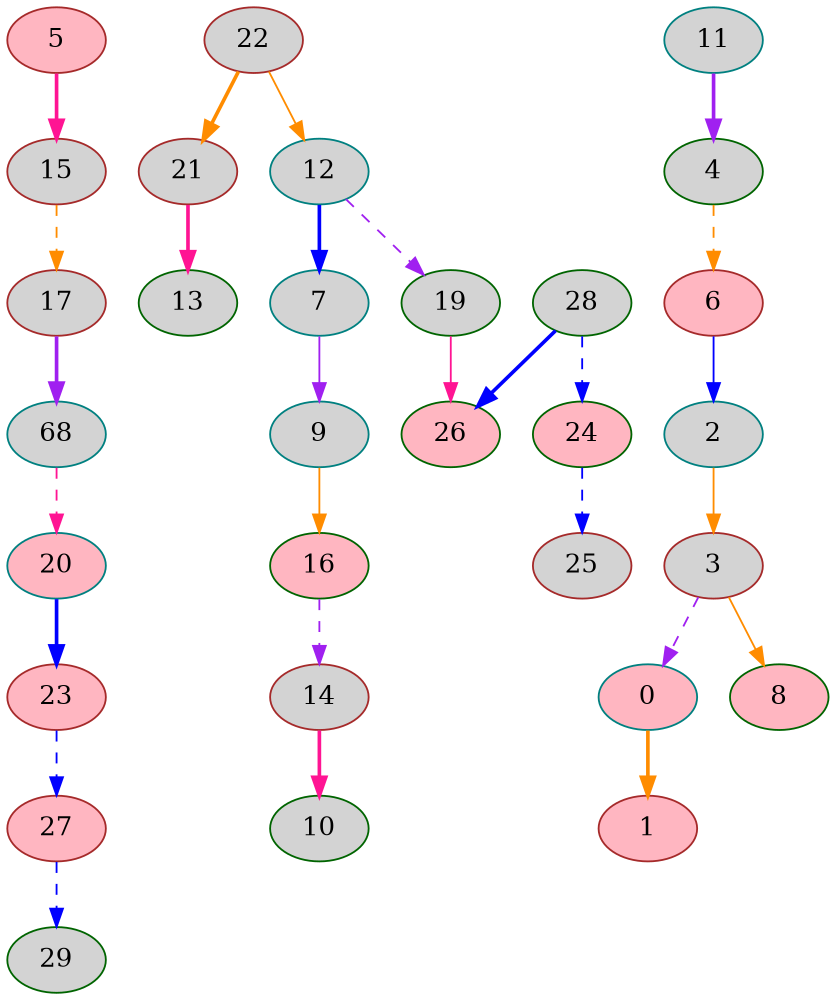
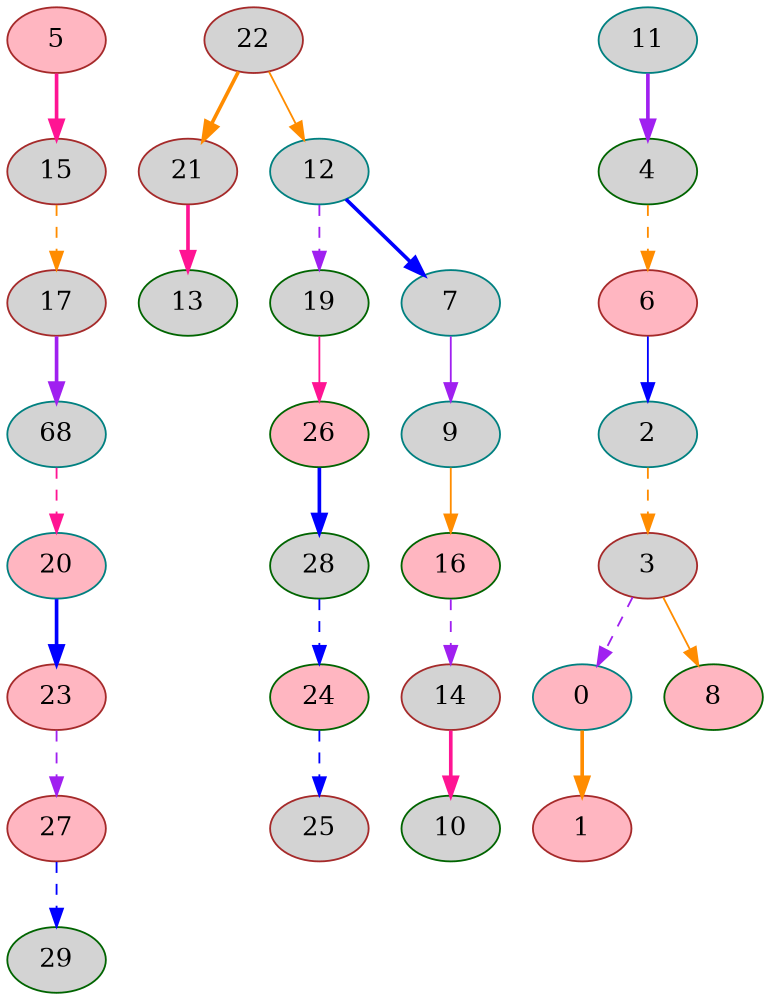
  digraph {
    node [color=brown fillcolor=lightgrey style=filled]
    edge [color=darkorange style=dashed]
    n1 [fillcolor=lightpink label=5]
    n2 [label=15]
    n3 [label=17]
    n4 [color=teal label=68]
    n5 [color=teal fillcolor=lightpink label=20]
    n6 [fillcolor=lightpink label=23]
    n7 [fillcolor=lightpink label=27]
    n8 [color=darkgreen label=29]
    n9 [label=22]
    n10 [label=21]
    n11 [color=teal label=12]
    n12 [color=darkgreen label=13]
    n13 [color=darkgreen label=19]
    n14 [color=teal label=7]
    n15 [color=darkgreen fillcolor=lightpink label=26]
    n16 [color=darkgreen label=28]
    n17 [color=darkgreen fillcolor=lightpink label=24]
    n18 [label=25]
    n19 [color=teal label=9]
    n20 [color=darkgreen fillcolor=lightpink label=16]
    n21 [label=14]
    n22 [color=darkgreen label=10]
    n23 [color=teal label=11]
    n24 [color=darkgreen label=4]
    n25 [fillcolor=lightpink label=6]
    n26 [color=teal label=2]
    n27 [label=3]
    n28 [color=teal fillcolor=lightpink label=0]
    n29 [color=darkgreen fillcolor=lightpink label=8]
    n30 [fillcolor=lightpink label=1]
    n1 -> n2 [color=deeppink style=bold]
    n2 -> n3
    n3 -> n4 [color=purple style=bold]
    n4 -> n5 [color=deeppink]
    n5 -> n6 [color=blue style=bold]
-   n6 -> n7 [color=blue]
+   n6 -> n7 [color=purple]
    n7 -> n8 [color=blue]
    n9 -> n10 [style=bold]
    n9 -> n11 [style=solid]
    n10 -> n12 [color=deeppink style=bold]
    n11 -> n13 [color=purple]
    n11 -> n14 [color=blue style=bold]
    n13 -> n15 [color=deeppink style=solid]
    n14 -> n19 [color=purple style=solid]
-   n16 -> n15 [color=blue style=bold]
+   n15 -> n16 [color=blue style=bold]
    n16 -> n17 [color=blue]
    n17 -> n18 [color=blue]
    n19 -> n20 [style=solid]
    n20 -> n21 [color=purple]
    n21 -> n22 [color=deeppink style=bold]
    n23 -> n24 [color=purple style=bold]
    n24 -> n25
    n25 -> n26 [color=blue style=solid]
-   n26 -> n27 [style=solid]
+   n26 -> n27
    n27 -> n28 [color=purple]
    n27 -> n29 [style=solid]
    n28 -> n30 [style=bold]
  }
